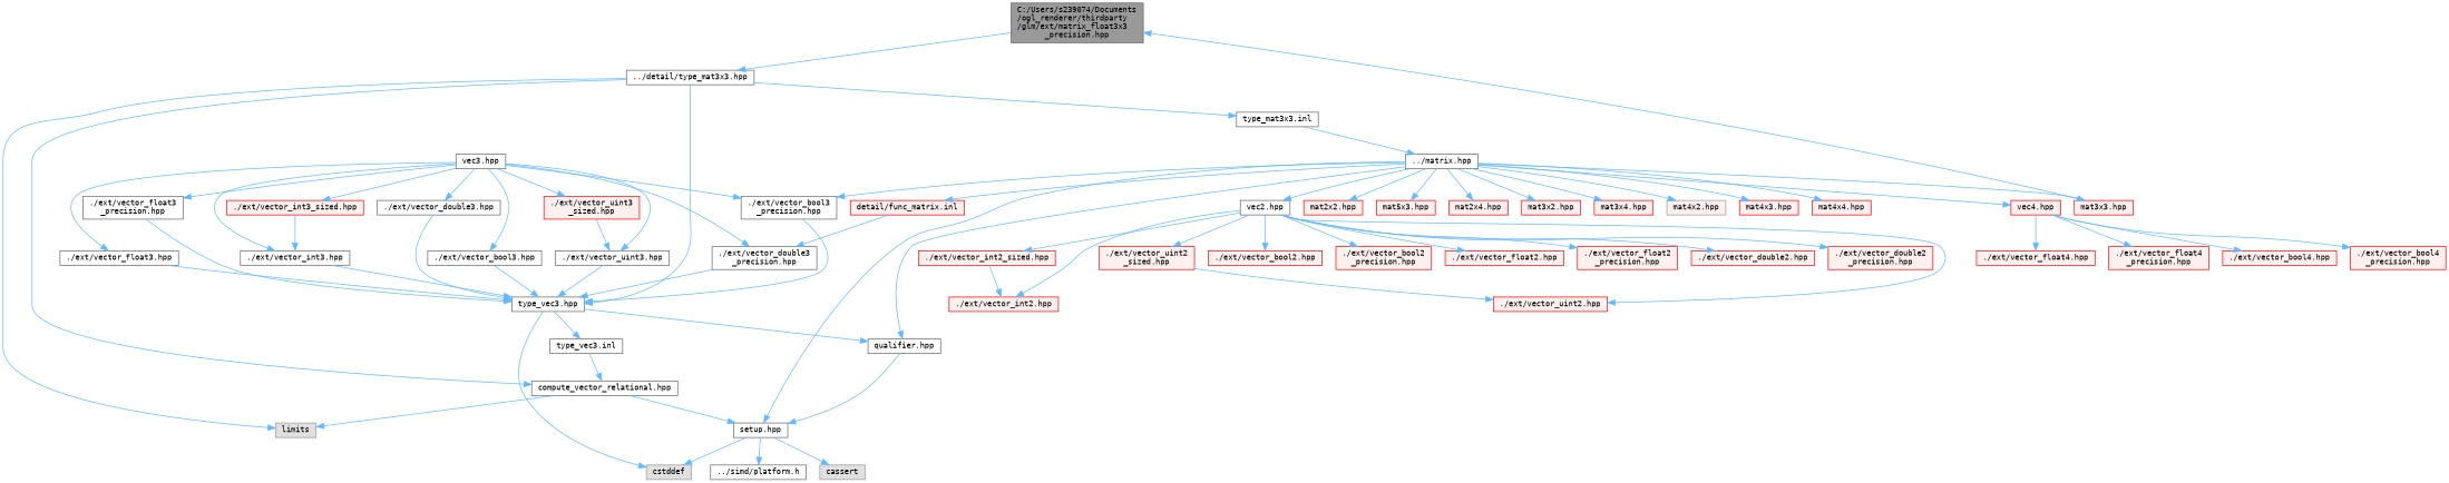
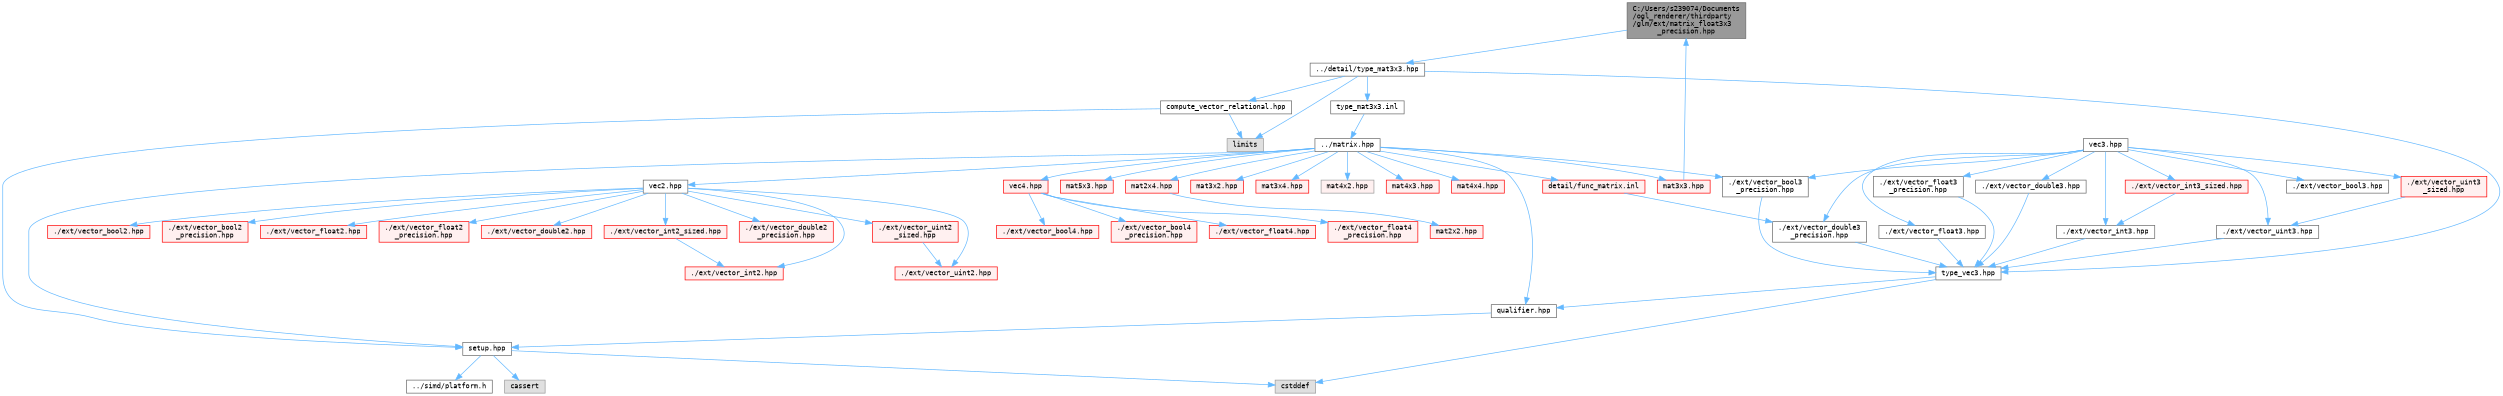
  digraph {
    node [color=red fillcolor="#FFF0F0" fontname=Terminal fontsize=10 shape=box style=filled]
    edge [color=steelblue1 fontname=Terminal fontsize=10 labelfontname=Helvetica labelfontsize=10 style=solid]
    n1 [color=gray40 fillcolor=grey60 fontcolor=black height=0.2 label="C:/Users/s239074/Documents\l/ogl_renderer/thirdparty\l/glm/ext/matrix_float3x3\l_precision.hpp" width=0.4]
    n2 [color=grey40 fillcolor=white height=0.2 label="../detail/type_mat3x3.hpp" width=0.4]
    n3 [color=grey40 fillcolor=white height=0.2 label="type_vec3.hpp" width=0.4]
    n4 [color=grey60 fillcolor="#E0E0E0" height=0.2 label=limits width=0.4]
    n5 [color=grey40 fillcolor=white height=0.2 label="type_mat3x3.inl" width=0.4]
    n6 [color=grey40 fillcolor=white height=0.2 label="compute_vector_relational.hpp" width=0.4]
    n7 [color=grey60 fillcolor="#E0E0E0" height=0.2 label=cstddef width=0.4]
    n8 [color=grey40 fillcolor=white height=0.2 label="qualifier.hpp" width=0.4]
-   n9 [color=grey40 fillcolor=white height=0.2 label="type_vec3.inl" width=0.4]
    n10 [color=grey40 fillcolor=white height=0.2 label="../matrix.hpp" width=0.4]
    n11 [color=grey40 fillcolor=white height=0.2 label="setup.hpp" width=0.4]
    n12 [color=grey60 fillcolor="#E0E0E0" height=0.2 label=cassert width=0.4]
    n13 [color=grey40 fillcolor=white height=0.2 label="../simd/platform.h" width=0.4]
    n14 [color=grey40 fillcolor=white height=0.2 label="vec2.hpp" width=0.4]
    n15 [height=0.2 label="vec4.hpp" width=0.4]
    n16 [height=0.2 label="mat2x2.hpp" width=0.4]
    n17 [height=0.2 label="mat5x3.hpp" width=0.4]
    n18 [height=0.2 label="mat2x4.hpp" width=0.4]
    n19 [height=0.2 label="mat3x2.hpp" width=0.4]
    n20 [height=0.2 label="mat3x3.hpp" width=0.4]
    n21 [height=0.2 label="mat3x4.hpp" width=0.4]
    n22 [color=grey60 height=0.2 label="mat4x2.hpp" width=0.4]
    n23 [height=0.2 label="mat4x3.hpp" width=0.4]
    n24 [height=0.2 label="mat4x4.hpp" width=0.4]
    n25 [height=0.2 label="detail/func_matrix.inl" width=0.4]
    n26 [color=grey40 fillcolor=white height=0.2 label="./ext/vector_bool3\l_precision.hpp" width=0.4]
    n27 [height=0.2 label="./ext/vector_bool2.hpp" width=0.4]
    n28 [height=0.2 label="./ext/vector_bool2\l_precision.hpp" width=0.4]
    n29 [height=0.2 label="./ext/vector_float2.hpp" width=0.4]
    n30 [height=0.2 label="./ext/vector_float2\l_precision.hpp" width=0.4]
    n31 [height=0.2 label="./ext/vector_double2.hpp" width=0.4]
    n32 [height=0.2 label="./ext/vector_double2\l_precision.hpp" width=0.4]
    n33 [height=0.2 label="./ext/vector_int2.hpp" width=0.4]
    n34 [height=0.2 label="./ext/vector_int2_sized.hpp" width=0.4]
    n35 [height=0.2 label="./ext/vector_uint2.hpp" width=0.4]
    n36 [height=0.2 label="./ext/vector_uint2\l_sized.hpp" width=0.4]
    n37 [color=grey40 fillcolor=white height=0.2 label="vec3.hpp" width=0.4]
    n38 [color=grey40 fillcolor=white height=0.2 label="./ext/vector_bool3.hpp" width=0.4]
    n39 [color=grey40 fillcolor=white height=0.2 label="./ext/vector_float3.hpp" width=0.4]
    n40 [color=grey40 fillcolor=white height=0.2 label="./ext/vector_float3\l_precision.hpp" width=0.4]
    n41 [color=grey40 fillcolor=white height=0.2 label="./ext/vector_double3.hpp" width=0.4]
    n42 [color=grey40 fillcolor=white height=0.2 label="./ext/vector_double3\l_precision.hpp" width=0.4]
    n43 [color=grey40 fillcolor=white height=0.2 label="./ext/vector_int3.hpp" width=0.4]
    n44 [height=0.2 label="./ext/vector_int3_sized.hpp" width=0.4]
    n45 [color=grey40 fillcolor=white height=0.2 label="./ext/vector_uint3.hpp" width=0.4]
    n46 [height=0.2 label="./ext/vector_uint3\l_sized.hpp" width=0.4]
    n47 [height=0.2 label="./ext/vector_bool4.hpp" width=0.4]
    n48 [height=0.2 label="./ext/vector_bool4\l_precision.hpp" width=0.4]
    n49 [height=0.2 label="./ext/vector_float4.hpp" width=0.4]
    n50 [height=0.2 label="./ext/vector_float4\l_precision.hpp" width=0.4]
    n1 -> n2
    n2 -> n3
    n2 -> n4
    n2 -> n5
    n2 -> n6
    n3 -> n7
    n3 -> n8
-   n3 -> n9
    n5 -> n10
    n6 -> n4
    n6 -> n11
    n8 -> n11
-   n9 -> n6
    n10 -> n8
    n10 -> n11
    n10 -> n14
    n10 -> n15
-   n10 -> n16
+   n18 -> n16
    n10 -> n17
    n10 -> n18
    n10 -> n19
    n10 -> n20
    n10 -> n21
    n10 -> n22
    n10 -> n23
    n10 -> n24
    n10 -> n25
    n10 -> n26
    n11 -> n7
    n11 -> n12
    n11 -> n13
    n14 -> n27
    n14 -> n28
    n14 -> n29
    n14 -> n30
    n14 -> n31
    n14 -> n32
    n14 -> n33
    n14 -> n34
    n14 -> n35
    n14 -> n36
    n15 -> n47
    n15 -> n48
    n15 -> n49
    n15 -> n50
    n20 -> n1
    n25 -> n42
    n26 -> n3
    n34 -> n33
    n36 -> n35
    n37 -> n26
    n37 -> n38
    n37 -> n39
    n37 -> n40
    n37 -> n41
    n37 -> n42
    n37 -> n43
    n37 -> n44
    n37 -> n45
    n37 -> n46
-   n38 -> n3
    n39 -> n3
    n40 -> n3
    n41 -> n3
    n42 -> n3
    n43 -> n3
    n44 -> n43
    n45 -> n3
    n46 -> n45
  }
